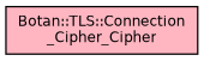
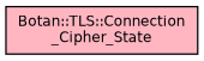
  digraph {
    rankdir=LR
-   n1 [color=black fillcolor=lightpink fontname=Helvetica fontsize=10 height=0.2 label="Botan::TLS::Connection\l_Cipher_Cipher" shape=record style=filled width=0.4]
+   n1 [color=black fillcolor=lightpink fontname=Helvetica fontsize=10 height=0.2 label="Botan::TLS::Connection\l_Cipher_State" shape=record style=filled width=0.4]
  }
